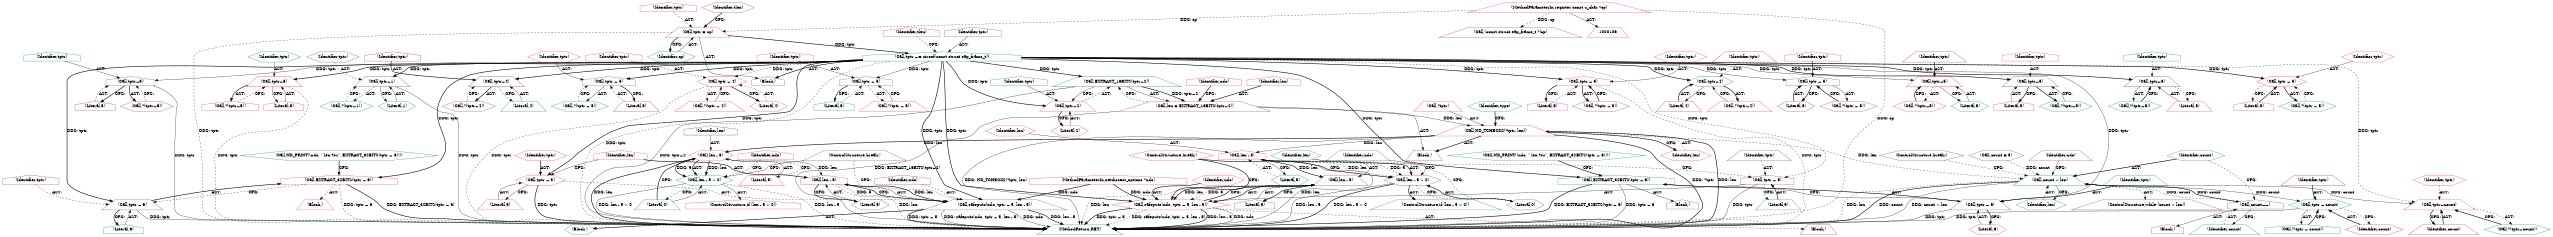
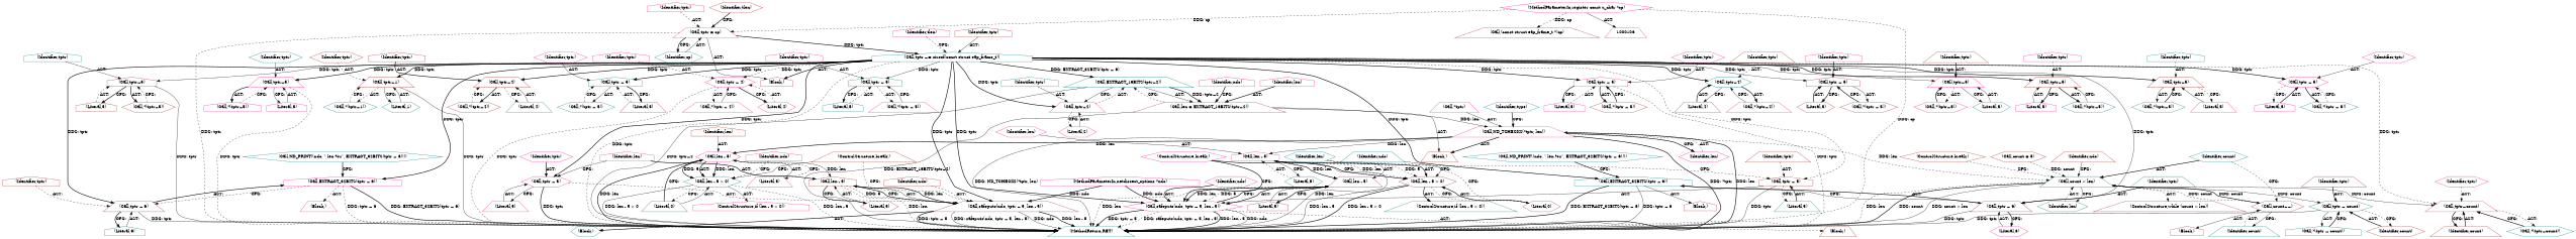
  digraph {
    node [color=deeppink shape=hexagon]
    edge [style=bold]
    n1 [color=teal label="(Call,tptr += sizeof(const struct eap_frame_t))" shape=house]
    n2 [color=teal label="(Call,EXTRACT_16BITS(tptr+2))" shape=trapezium]
    n3 [color=brown label="(Call,safeputs(ndo, tptr + 5, len - 5))" shape=trapezium]
    n4 [label="(Call,safeputs(ndo, tptr + 5, len - 5))"]
    n5 [label="(Call,tptr+count)" shape=trapezium]
    n6 [label="(Call,tptr+2)" shape=trapezium]
    n7 [color=brown label="(Call,tptr+1)" shape=trapezium]
    n8 [color=teal label="(Call,tptr+4)"]
    n9 [color=brown label="(Call,tptr+4)" shape=trapezium]
    n10 [label="(Call,tptr + 4)"]
    n11 [label="(Call,tptr + 5)"]
    n12 [color=brown label="(Call,tptr + 5)" shape=house]
    n13 [color=teal label="(Call,tptr + 5)" shape=house]
    n14 [label="(Call,tptr+5)" shape=trapezium]
    n15 [label="(Call,tptr + 5)"]
    n16 [color=brown label="(Call,tptr+5)" shape=house]
    n17 [label="(Call,EXTRACT_32BITS(tptr + 6))" shape=house]
    n18 [color=brown label="(Call,tptr + 6)" shape=trapezium]
    n19 [color=teal label="(Call,tptr + 5)" shape=house]
    n20 [color=brown label="(Call,tptr+5)" shape=trapezium]
    n21 [color=brown label="(Call,tptr + 5)" shape=house]
    n22 [label="(Call,tptr+5)" shape=trapezium]
    n23 [color=teal label="(Call,EXTRACT_32BITS(tptr + 6))" shape=house]
    n24 [color=brown label="(Call,tptr + 6)" shape=trapezium]
    n25 [color=brown label="(Call,tptr+5)" shape=trapezium]
    n26 [label="(Call,tptr + 5)" shape=house]
    n27 [color=teal label="(MethodReturn,RET)" shape=trapezium]
    n28 [color=brown label="(Block,)" shape=house]
    n29 [color=brown label="(Call,len = EXTRACT_16BITS(tptr+2))" shape=trapezium]
    n30 [color=brown label="(Call,len - 5)" shape=house]
    n31 [color=teal label="(Block,)"]
    n32 [color=brown label="(Call,len - 5)" shape=trapezium]
    n33 [color=brown label="(Block,)" shape=trapezium]
    n34 [color=brown label="(Identifier,count)" shape=trapezium]
    n35 [color=teal label="(Call,*(tptr+count))"]
    n36 [label="(Literal,2)"]
    n37 [color=teal label="(Literal,1)"]
    n38 [color=teal label="(Call,*(tptr+1))"]
    n39 [label="(Call,*(tptr+4))" shape=trapezium]
    n40 [color=brown label="(Literal,4)" shape=trapezium]
    n41 [color=brown label="(Call,*(tptr+4))"]
    n42 [color=teal label="(Literal,4)" shape=trapezium]
    n43 [label="(Literal,4)"]
    n44 [label="(Call,*(tptr + 4))" shape=trapezium]
    n45 [label="(Literal,5)" shape=trapezium]
    n46 [color=teal label="(Literal,5)" shape=trapezium]
    n47 [color=brown label="(Literal,5)" shape=trapezium]
    n48 [color=teal label="(Call,*(tptr + 5))"]
    n49 [label="(Call,*(tptr+5))"]
    n50 [color=teal label="(Literal,5)"]
    n51 [label="(Literal,5)" shape=house]
    n52 [color=teal label="(Call,*(tptr + 5))"]
    n53 [color=brown label="(Literal,5)" shape=house]
    n54 [color=brown label="(Call,*(tptr+5))"]
    n55 [label="(Block,)" shape=trapezium]
    n56 [color=teal label="(Literal,6)" shape=house]
    n57 [label="(Call,*(tptr + 5))" shape=trapezium]
    n58 [color=teal label="(Literal,5)" shape=house]
    n59 [label="(Literal,5)" shape=trapezium]
    n60 [color=teal label="(Call,*(tptr+5))"]
    n61 [color=brown label="(Literal,5)"]
    n62 [color=brown label="(Call,*(tptr + 5))"]
    n63 [label="(Call,*(tptr+5))" shape=house]
    n64 [label="(Literal,5)" shape=house]
    n65 [color=brown label="(Block,)" shape=house]
    n66 [label="(Literal,6)"]
    n67 [label="(Literal,5)" shape=house]
    n68 [color=teal label="(Call,*(tptr+5))"]
    n69 [label="(Literal,5)" shape=house]
    n70 [color=brown label="(Call,*(tptr + 5))"]
    n71 [label="(Call,tptr = cp)" shape=trapezium]
    n72 [color=teal label="(Identifier,cp)"]
-   n73 [label="(MethodParameterIn,register const u_char *cp)" shape=trapezium]
+   n73 [label="(MethodParameterIn,register const u_char *cp)"]
    n74 [color=brown label="(Call,(const struct eap_frame_t *)cp)" shape=trapezium]
    1000106 [shape=trapezium]
    n76 [label="(Call,ND_TCHECK2(*tptr, len))" shape=trapezium]
    n77 [color=brown label="(Block,)" shape=trapezium]
    n78 [label="(Call,len - 5)"]
    n79 [label="(Call,len - 5)" shape=house]
    n80 [color=teal label="(Call,count < len)" shape=trapezium]
    n81 [label="(Identifier,len)"]
    n82 [color=teal label="(Call,len - 5 > 0)"]
    n83 [label="(Literal,5)" shape=trapezium]
    n84 [color=brown label="(Call,len - 5 > 0)"]
    n85 [color=teal label="(Literal,5)"]
    n86 [color=teal label="(Call,tptr + count)"]
-   n87 [color=brown label="(Call,count++)" shape=house]
+   n87 [color=brown label="(Call,count++)"]
    n88 [color=teal label="(Identifier,len)"]
    n89 [color=brown label="(ControlStructure,while (count < len))" shape=trapezium]
    n90 [label="(ControlStructure,if (len - 5 > 0))" shape=house]
    n91 [color=teal label="(Literal,0)" shape=trapezium]
    n92 [color=brown label="(Literal,5)"]
    n93 [color=brown label="(Literal,0)"]
    n94 [color=teal label="(ControlStructure,if (len - 5 > 0))" shape=trapezium]
    n95 [color=brown label="(Literal,5)" shape=house]
    n96 [color=teal label="(Call,*(tptr + count))" shape=house]
    n97 [color=brown label="(Identifier,count)"]
    n98 [color=brown label="(Block,)" shape=house]
    n99 [color=teal label="(Identifier,count)" shape=trapezium]
    n100 [color=brown label="(Identifier,tptr)" shape=trapezium]
    n101 [color=brown label="(Identifier,tptr)" shape=trapezium]
    n102 [color=brown label="(Identifier,tptr)" shape=house]
    n103 [color=teal label="(Call,ND_PRINT((ndo, \" len %u\", EXTRACT_32BITS(tptr + 6))))"]
    n104 [color=teal label="(Identifier,tptr)" shape=house]
    n105 [color=teal label="(Identifier,tptr)"]
    n106 [label="(ControlStructure,break;)"]
    n107 [label="(Identifier,tptr)"]
    n108 [label="(Identifier,tptr)" shape=house]
    n109 [label="(Identifier,tptr)" shape=house]
    n110 [label="(Identifier,tlen)" shape=house]
    n111 [color=brown label="(Identifier,tptr)" shape=house]
    n112 [color=brown label="(Identifier,tptr)" shape=trapezium]
    n113 [color=brown label="(Identifier,tlen)"]
    n114 [label="(Identifier,tptr)"]
    n115 [color=brown label="(Identifier,tptr)"]
    n116 [color=teal label="(Identifier,len)"]
    n117 [label="(Identifier,ndo)" shape=house]
    n118 [color=teal label="(Identifier,ndo)" shape=trapezium]
    n119 [label="(Identifier,ndo)"]
    n120 [label="(Identifier,len)" shape=house]
    n121 [label="(Identifier,tptr)" shape=house]
    n122 [color=teal label="(Identifier,tptr)" shape=house]
    n123 [color=teal label="(Identifier,type)"]
    n124 [label="(Identifier,len)" shape=house]
    n125 [color=teal label="(Identifier,count)"]
    n126 [color=teal label="(Identifier,tptr)" shape=trapezium]
    n127 [label="(Call,*tptr)" shape=trapezium]
    n128 [label="(Identifier,tptr)" shape=house]
    n129 [color=brown label="(Identifier,tptr)" shape=house]
    n130 [color=brown label="(Identifier,ndo)" shape=trapezium]
    n131 [label="(Identifier,tptr)"]
    n132 [label="(Identifier,tptr)"]
    n133 [label="(Identifier,tptr)"]
    n134 [label="(Identifier,ndo)" shape=house]
    n135 [label="(Identifier,tptr)" shape=house]
    n136 [color=brown label="(ControlStructure,break;)"]
    n137 [label="(Identifier,len)"]
    n138 [color=brown label="(ControlStructure,break;)" shape=trapezium]
    n139 [label="(MethodParameterIn,netdissect_options *ndo)" shape=house]
    n140 [color=teal label="(Identifier,tptr)" shape=house]
    n141 [color=brown label="(Identifier,tptr)" shape=trapezium]
    n142 [color=brown label="(Identifier,len)" shape=house]
    n143 [color=teal label="(Call,ND_PRINT((ndo, \" len %u\", EXTRACT_32BITS(tptr + 6))))"]
    n144 [color=brown label="(Call,count = 5)"]
    n145 [color=brown label="(Identifier,ndo)" shape=house]
-   n1 -> n2 [label="DDG: tptr"]
+   n1 -> n2 [label="DDG: EXTRACT_32BITS(tptr + 6)"]
    n1 -> n3 [label="DDG: tptr"]
    n1 -> n4 [label="DDG: tptr"]
    n1 -> n5 [label="DDG: tptr" style=dashed]
    n1 -> n6 [label="DDG: tptr"]
    n1 -> n7 [label="DDG: tptr"]
    n1 -> n8 [label="DDG: tptr"]
    n1 -> n9 [label="DDG: tptr"]
    n1 -> n10 [label="DDG: tptr" style=dashed]
    n1 -> n11 [label="DDG: tptr"]
    n1 -> n12 [label="DDG: tptr" style=dashed]
    n1 -> n13 [label="DDG: tptr"]
    n1 -> n14 [label="DDG: tptr" style=solid]
    n1 -> n15 [label="DDG: tptr"]
    n1 -> n16 [label="DDG: tptr" style=solid]
    n1 -> n17 [label="DDG: tptr"]
    n1 -> n18 [label="DDG: tptr"]
    n1 -> n19 [label="DDG: tptr" style=solid]
    n1 -> n20 [label="DDG: tptr"]
    n1 -> n21 [label="DDG: tptr" style=solid]
    n1 -> n22 [label="DDG: tptr"]
    n1 -> n23 [label="DDG: tptr"]
    n1 -> n24 [label="DDG: tptr" style=solid]
    n1 -> n25 [label="DDG: tptr"]
    n1 -> n26 [label="DDG: tptr"]
    n1 -> n27 [label="DDG: tptr" style=dashed]
    n1 -> n28 [label="AST: "]
    n2 -> n6 [label="CFG: " style=solid]
    n2 -> n27 [label="DDG: tptr+2" style=solid]
    n2 -> n29 [label="AST: " style=solid]
    n2 -> n29 [label="DDG: tptr+2"]
    n3 -> n27 [label="DDG: len - 5"]
    n3 -> n27 [label="DDG: tptr + 5"]
    n3 -> n27 [label="DDG: safeputs(ndo, tptr + 5, len - 5)" style=solid]
    n3 -> n27 [label="DDG: ndo" style=solid]
    n3 -> n30 [label="CFG: "]
    n3 -> n31 [label="AST: "]
    n4 -> n27 [label="DDG: tptr + 5"]
    n4 -> n27 [label="DDG: safeputs(ndo, tptr + 5, len - 5)" style=dashed]
    n4 -> n27 [label="DDG: len - 5"]
    n4 -> n27 [label="DDG: ndo" style=solid]
    n4 -> n32 [label="CFG: "]
    n4 -> n33 [label="AST: " style=dashed]
    n5 -> n34 [label="CFG: "]
    n5 -> n35 [label="AST: " style=dashed]
    n6 -> n2 [label="AST: " style=dashed]
-   n6 -> n36 [label="CFG: "]
+   n6 -> n36 [label="CFG: " style=dashed]
    n7 -> n27 [label="DDG: tptr" style=solid]
    n7 -> n37 [label="CFG: " style=solid]
    n7 -> n38 [label="AST: " style=dashed]
    n8 -> n39 [label="AST: "]
    n8 -> n40 [label="CFG: " style=solid]
    n9 -> n41 [label="AST: "]
    n9 -> n42 [label="CFG: " style=dashed]
    n10 -> n27 [label="DDG: tptr" style=dashed]
    n10 -> n43 [label="CFG: "]
    n10 -> n44 [label="AST: " style=dashed]
    n11 -> n3 [label="AST: " style=dashed]
    n11 -> n27 [label="DDG: tptr"]
    n11 -> n45 [label="CFG: " style=solid]
    n12 -> n4 [label="AST: " style=solid]
    n12 -> n27 [label="DDG: tptr" style=solid]
    n12 -> n46 [label="CFG: " style=dashed]
    n13 -> n47 [label="CFG: "]
    n13 -> n48 [label="AST: " style=solid]
    n14 -> n49 [label="AST: " style=dashed]
    n14 -> n50 [label="CFG: " style=solid]
    n15 -> n51 [label="CFG: " style=dashed]
    n15 -> n52 [label="AST: "]
    n16 -> n27 [label="DDG: tptr" style=solid]
    n16 -> n53 [label="CFG: "]
    n16 -> n54 [label="AST: "]
    n17 -> n18 [label="CFG: " style=dashed]
    n17 -> n27 [label="DDG: EXTRACT_32BITS(tptr + 6)"]
    n17 -> n27 [label="DDG: tptr + 6" style=dashed]
    n17 -> n55 [label="AST: " style=dashed]
    n18 -> n17 [label="AST: "]
    n18 -> n27 [label="DDG: tptr" style=solid]
    n18 -> n56 [label="CFG: "]
    n19 -> n57 [label="AST: " style=dashed]
    n19 -> n58 [label="CFG: "]
    n20 -> n59 [label="CFG: " style=dashed]
    n20 -> n60 [label="AST: " style=solid]
    n21 -> n61 [label="CFG: "]
    n21 -> n62 [label="AST: " style=solid]
    n22 -> n27 [label="DDG: tptr" style=dashed]
    n22 -> n63 [label="AST: "]
    n22 -> n64 [label="CFG: " style=solid]
    n23 -> n24 [label="CFG: " style=solid]
    n23 -> n27 [label="DDG: tptr + 6" style=solid]
    n23 -> n27 [label="DDG: EXTRACT_32BITS(tptr + 6)"]
    n23 -> n65 [label="AST: " style=solid]
    n24 -> n23 [label="AST: "]
    n24 -> n27 [label="DDG: tptr" style=solid]
    n24 -> n66 [label="CFG: "]
    n25 -> n67 [label="CFG: "]
    n25 -> n68 [label="AST: "]
    n26 -> n27 [label="DDG: tptr" style=dashed]
    n26 -> n69 [label="CFG: "]
    n26 -> n70 [label="AST: "]
    n29 -> n2 [label="CFG: " style=dashed]
    n29 -> n27 [label="DDG: EXTRACT_16BITS(tptr+2)" style=solid]
    n29 -> n76 [label="DDG: len" style=solid]
    n29 -> n77 [label="AST: " style=solid]
    n30 -> n3 [label="AST: " style=solid]
    n30 -> n3 [label="DDG: len"]
    n30 -> n3 [label="DDG: 5" style=dashed]
    n30 -> n27 [label="DDG: len" style=dashed]
    n30 -> n92 [label="CFG: "]
    n32 -> n4 [label="AST: "]
    n32 -> n4 [label="DDG: len"]
    n32 -> n4 [label="DDG: 5" style=dashed]
    n32 -> n27 [label="DDG: len" style=dashed]
    n32 -> n95 [label="CFG: "]
    n34 -> n5 [label="AST: "]
    n35 -> n5 [label="CFG: "]
    n36 -> n6 [label="AST: " style=solid]
    n37 -> n7 [label="AST: " style=solid]
    n38 -> n7 [label="CFG: " style=dashed]
    n39 -> n8 [label="CFG: " style=solid]
    n40 -> n8 [label="AST: "]
    n41 -> n9 [label="CFG: " style=dashed]
    n42 -> n9 [label="AST: " style=solid]
    n43 -> n10 [label="AST: " style=dashed]
    n44 -> n10 [label="CFG: " style=solid]
    n45 -> n11 [label="AST: " style=solid]
    n46 -> n12 [label="AST: "]
    n47 -> n13 [label="AST: " style=dashed]
    n48 -> n13 [label="CFG: " style=dashed]
    n49 -> n14 [label="CFG: "]
    n50 -> n14 [label="AST: " style=solid]
    n51 -> n15 [label="AST: "]
    n52 -> n15 [label="CFG: " style=dashed]
    n53 -> n16 [label="AST: " style=dashed]
    n54 -> n16 [label="CFG: " style=dashed]
    n56 -> n18 [label="AST: " style=solid]
    n57 -> n19 [label="CFG: " style=solid]
    n58 -> n19 [label="AST: " style=dashed]
    n59 -> n20 [label="AST: " style=solid]
    n60 -> n20 [label="CFG: "]
    n61 -> n21 [label="AST: "]
    n62 -> n21 [label="CFG: "]
    n63 -> n22 [label="CFG: " style=dashed]
    n64 -> n22 [label="AST: " style=solid]
    n66 -> n24 [label="AST: " style=solid]
    n67 -> n25 [label="AST: " style=solid]
    n68 -> n25 [label="CFG: " style=solid]
    n69 -> n26 [label="AST: " style=dashed]
    n70 -> n26 [label="CFG: "]
    n71 -> n1 [label="DDG: tptr"]
    n71 -> n27 [label="DDG: tptr" style=dashed]
    n71 -> n28 [label="AST: " style=solid]
    n71 -> n72 [label="CFG: "]
    n72 -> n71 [label="AST: " style=solid]
    n73 -> n27 [label="DDG: cp" style=dashed]
    n73 -> n71 [label="DDG: cp" style=dashed]
    n73 -> n74 [label="DDG: cp" style=dashed]
    n73 -> 1000106 [label="AST: " style=solid]
    n76 -> n27 [label="DDG: len"]
    n76 -> n27 [label="DDG: ND_TCHECK2(*tptr, len)" style=solid]
    n76 -> n27 [label="DDG: *tptr"]
    n76 -> n77 [label="AST: "]
    n76 -> n78 [label="DDG: len"]
    n76 -> n79 [label="DDG: len" style=solid]
    n76 -> n80 [label="DDG: len" style=dashed]
    n76 -> n81 [label="CFG: "]
    n78 -> n27 [label="DDG: len"]
    n78 -> n30 [label="DDG: len" style=solid]
    n78 -> n82 [label="AST: "]
    n78 -> n82 [label="DDG: len"]
    n78 -> n82 [label="DDG: 5"]
    n78 -> n83 [label="CFG: " style=dashed]
    n79 -> n27 [label="DDG: len" style=solid]
    n79 -> n32 [label="DDG: len"]
    n79 -> n84 [label="AST: "]
    n79 -> n84 [label="DDG: len" style=dashed]
    n79 -> n84 [label="DDG: 5" style=dashed]
    n79 -> n85 [label="CFG: " style=solid]
    n80 -> n5 [label="DDG: count" style=solid]
    n80 -> n27 [label="DDG: count"]
    n80 -> n27 [label="DDG: count < len" style=solid]
    n80 -> n27 [label="DDG: len" style=dashed]
    n80 -> n86 [label="DDG: count" style=solid]
    n80 -> n87 [label="DDG: count" style=dashed]
    n80 -> n88 [label="CFG: " style=solid]
    n80 -> n89 [label="AST: " style=dashed]
    n81 -> n76 [label="AST: " style=dashed]
    n82 -> n27 [label="DDG: len - 5 > 0" style=solid]
    n82 -> n27 [label="DDG: len - 5" style=dashed]
    n82 -> n90 [label="AST: " style=solid]
    n82 -> n91 [label="CFG: " style=dashed]
    n83 -> n78 [label="AST: " style=solid]
    n84 -> n27 [label="DDG: len - 5 > 0"]
    n84 -> n27 [label="DDG: len - 5" style=solid]
    n84 -> n93 [label="CFG: " style=dashed]
    n84 -> n94 [label="AST: "]
    n85 -> n79 [label="AST: " style=dashed]
    n86 -> n27 [label="DDG: tptr" style=solid]
    n86 -> n96 [label="AST: " style=solid]
    n86 -> n97 [label="CFG: " style=dashed]
    n87 -> n80 [label="DDG: count"]
    n87 -> n98 [label="AST: " style=solid]
    n87 -> n99 [label="CFG: " style=solid]
    n88 -> n80 [label="AST: " style=dashed]
    n91 -> n78 [label="CFG: "]
    n91 -> n82 [label="AST: " style=solid]
    n92 -> n30 [label="AST: " style=solid]
    n93 -> n79 [label="CFG: " style=dashed]
    n93 -> n84 [label="AST: "]
    n95 -> n32 [label="AST: " style=solid]
    n96 -> n86 [label="CFG: "]
    n97 -> n86 [label="AST: "]
    n99 -> n87 [label="AST: " style=dashed]
    n100 -> n8 [label="AST: " style=dashed]
    n101 -> n86 [label="AST: "]
    n102 -> n1 [label="AST: " style=solid]
    n103 -> n17 [label="CFG: "]
    n104 -> n6 [label="AST: " style=solid]
    n105 -> n22 [label="AST: " style=solid]
    n106 -> n4 [label="CFG: "]
    n106 -> n84 [label="CFG: "]
    n107 -> n15 [label="AST: " style=solid]
    n108 -> n10 [label="AST: " style=dashed]
    n109 -> n71 [label="AST: " style=dashed]
    n110 -> n1 [label="CFG: " style=dashed]
    n111 -> n18 [label="AST: " style=dashed]
    n112 -> n14 [label="AST: "]
    n113 -> n71 [label="CFG: "]
    n114 -> n26 [label="AST: " style=solid]
    n115 -> n7 [label="AST: " style=dashed]
    n116 -> n12 [label="CFG: " style=dashed]
    n116 -> n32 [label="AST: " style=solid]
    n117 -> n29 [label="CFG: "]
    n118 -> n84 [label="CFG: " style=solid]
    n119 -> n4 [label="AST: "]
    n120 -> n11 [label="CFG: " style=solid]
    n120 -> n30 [label="AST: "]
    n121 -> n25 [label="AST: " style=dashed]
    n122 -> n16 [label="AST: " style=solid]
    n123 -> n76 [label="CFG: "]
    n124 -> n29 [label="AST: "]
    n125 -> n80 [label="AST: "]
    n125 -> n87 [label="CFG: " style=dashed]
    n126 -> n24 [label="AST: "]
    n127 -> n76 [label="AST: " style=solid]
    n128 -> n19 [label="AST: " style=solid]
    n129 -> n9 [label="AST: "]
    n130 -> n80 [label="CFG: " style=solid]
    n131 -> n5 [label="AST: " style=dashed]
    n132 -> n11 [label="AST: "]
    n133 -> n13 [label="AST: " style=solid]
    n134 -> n82 [label="CFG: " style=dashed]
    n135 -> n21 [label="AST: "]
    n136 -> n80 [label="CFG: " style=dashed]
    n137 -> n79 [label="AST: " style=solid]
    n138 -> n3 [label="CFG: " style=dashed]
    n138 -> n82 [label="CFG: " style=solid]
    n139 -> n3 [label="DDG: ndo"]
    n139 -> n4 [label="DDG: ndo"]
    n140 -> n20 [label="AST: " style=dashed]
    n141 -> n12 [label="AST: " style=dashed]
    n142 -> n78 [label="AST: " style=solid]
    n143 -> n23 [label="CFG: "]
    n144 -> n80 [label="DDG: count" style=dashed]
    n145 -> n3 [label="AST: " style=dashed]
  }
